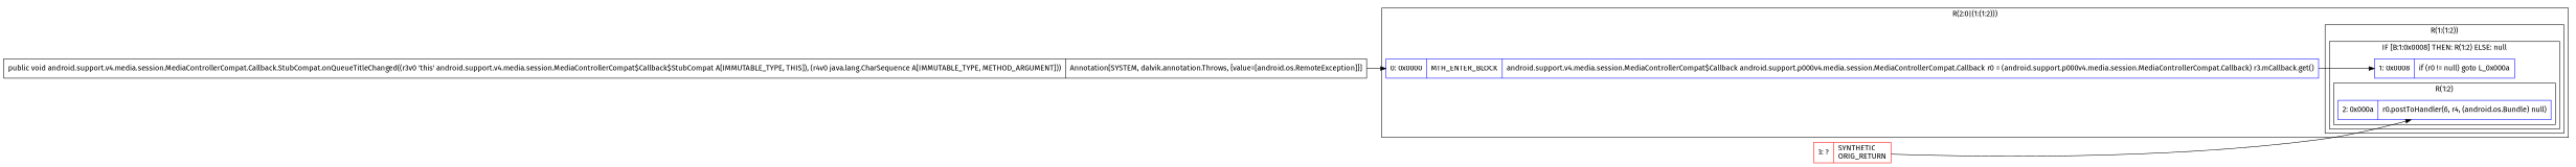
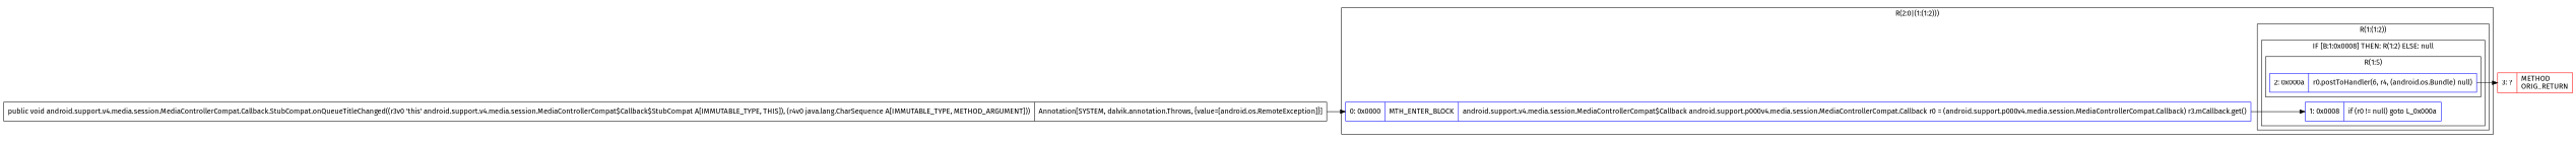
  digraph {
    fontname="Fira Sans"
    rankdir=LR
    node [color=blue fontname="Fira Sans" shape=record]
    edge [fontname="Fira Sans"]
    n1 [label="{2\:\ 0x000a|r0.postToHandler(6, r4, (android.os.Bundle) null)\l}"]
    n2 [label="{1\:\ 0x0008|if (r0 != null) goto L_0x000a\l}"]
    n3 [label="{0\:\ 0x0000|MTH_ENTER_BLOCK\l|android.support.v4.media.session.MediaControllerCompat$Callback android.support.p000v4.media.session.MediaControllerCompat.Callback r0 = (android.support.p000v4.media.session.MediaControllerCompat.Callback) r3.mCallback.get()\l}"]
-   n4 [color=red label="{3\:\ ?|SYNTHETIC\lORIG_RETURN\l}"]
+   n4 [color=red label="{3\:\ ?|METHOD\lORIG_RETURN\l}"]
    n5 [label="{public void android.support.v4.media.session.MediaControllerCompat.Callback.StubCompat.onQueueTitleChanged((r3v0 'this' android.support.v4.media.session.MediaControllerCompat$Callback$StubCompat A[IMMUTABLE_TYPE, THIS]), (r4v0 java.lang.CharSequence A[IMMUTABLE_TYPE, METHOD_ARGUMENT]))  | Annotation[SYSTEM, dalvik.annotation.Throws, \{value=[android.os.RemoteException]\}]\l}" color=""]
    subgraph cluster_1 {
      label="R(2:0|(1:(1:2)))"
      n3
      subgraph cluster_2 {
        label="R(1:(1:2))"
        subgraph cluster_3 {
          label="IF [B:1:0x0008] THEN: R(1:2) ELSE: null"
          n2
          subgraph cluster_4 {
-           label="R(1:2)"
+           label="R(1:5)"
            n1
          }
        }
      }
    }
-   n4 -> n1
+   n1 -> n4
    n3 -> n2
    n5 -> n3
  }
